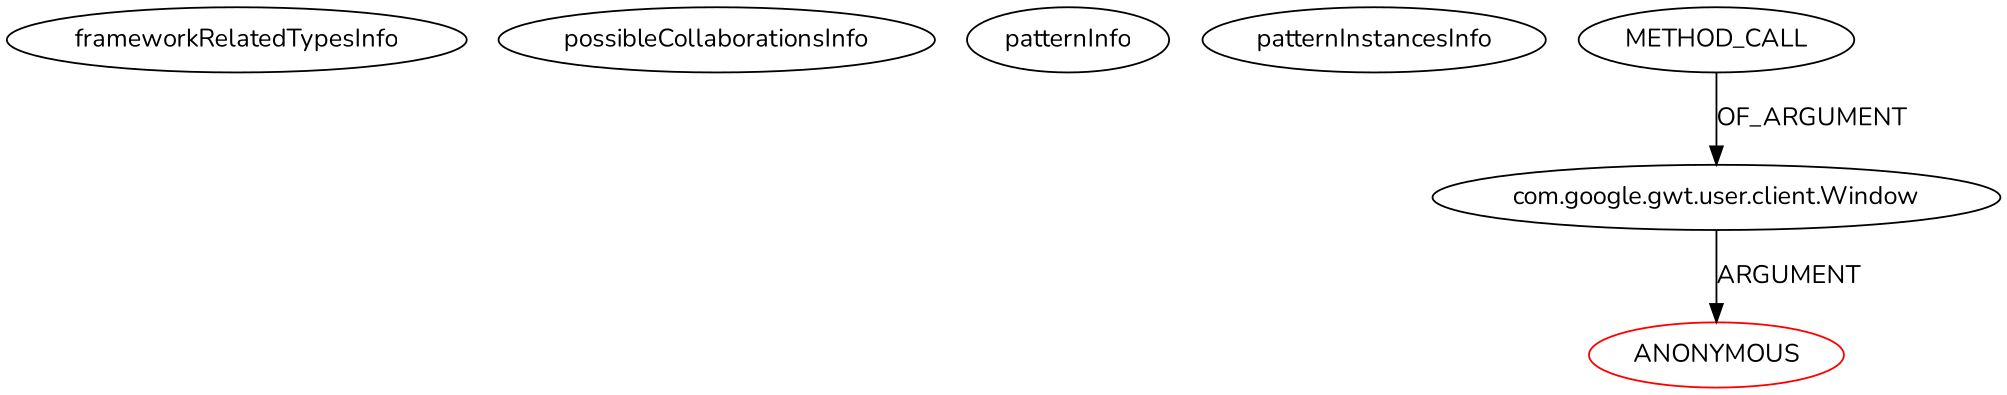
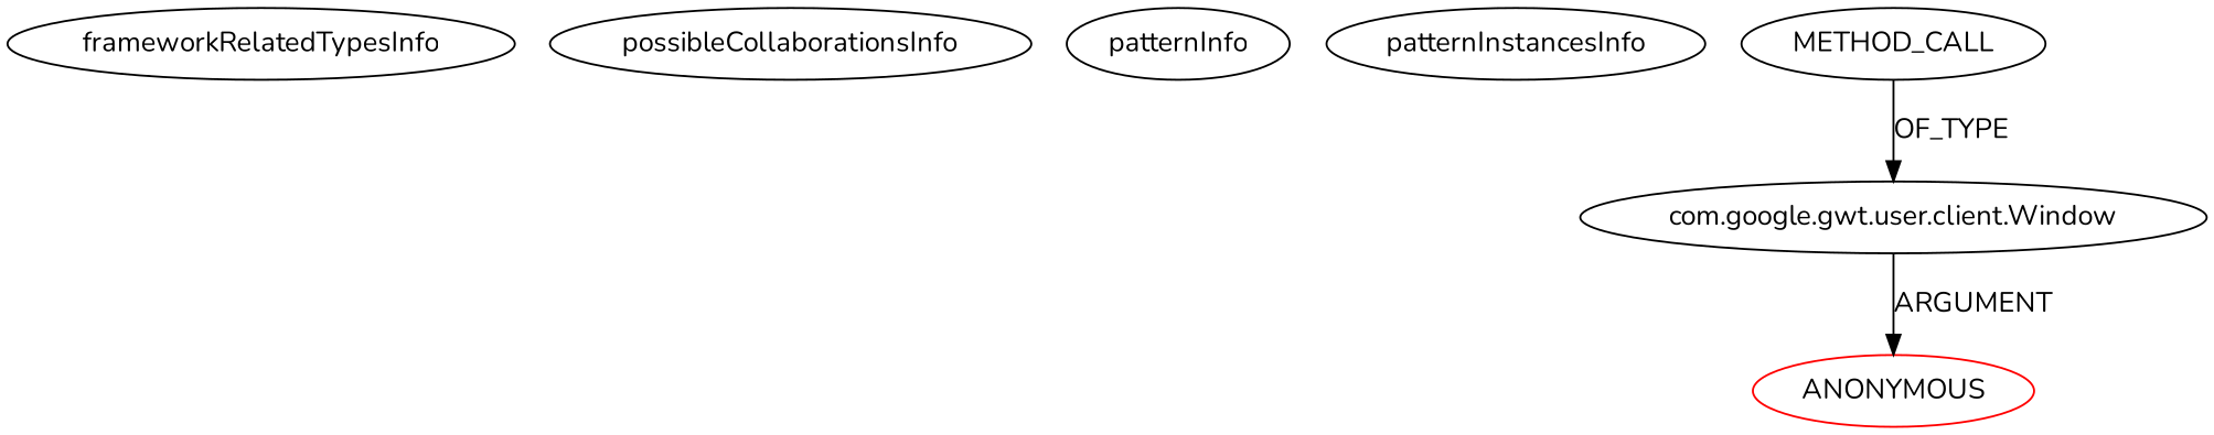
  digraph {
    fontname=Nunito
    node [fontname=Nunito]
    edge [fontname=Nunito]
    frameworkRelatedTypesInfo
    possibleCollaborationsInfo
    patternInfo [frequency=4.0 patternRootClient=0]
    patternInstancesInfo [0="hmiguellima-ugat~/hmiguellima-ugat/ugat-master/src/org/ucp/ugat/client/common/AppModule.java~void addTopPanel()~3045" 1="hmiguellima-ugat~/hmiguellima-ugat/ugat-master/src/org/ucp/gwt/widgets/CMenu.java~void CMenu()~2974" 2="acharneski-LangtonAnts~/acharneski-LangtonAnts/LangtonAnts-master/gwt/HyperAnt/src/org/simiacryptus/ant/gwt/AntLib.java~void AntDialog(int,int,com.google.gwt.canvas.client.Canvas,java.lang.String)~482" 3="skavish-collaborative-paint~/skavish-collaborative-paint/collaborative-paint-master/src/com/acme/collpaint/client/page/CollPaintPresenter.java~void whenLoggedIn(java.lang.String)~4490"]
    n5 [isFrameworkType=false label="com.google.gwt.user.client.Window" vertexType=FRAMEWORK_CLASS_TYPE]
    n6 [color=red isFrameworkType=false label=ANONYMOUS vertexType=ROOT_ANONYMOUS_DECLARATION]
    n7 [isFrameworkType=false label=METHOD_CALL vertexType=OUTSIDE_CALL]
    n5 -> n6 [label=ARGUMENT]
-   n7 -> n5 [label=OF_ARGUMENT]
+   n7 -> n5 [label=OF_TYPE]
  }
